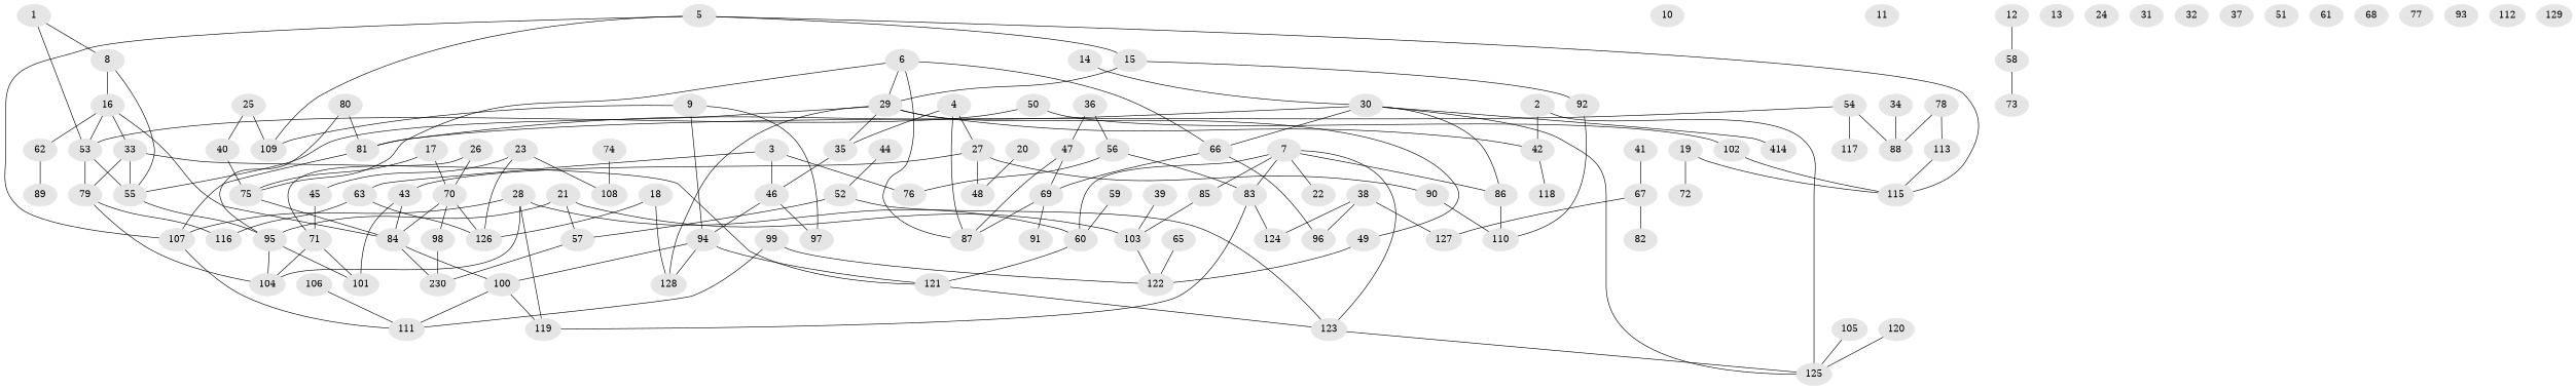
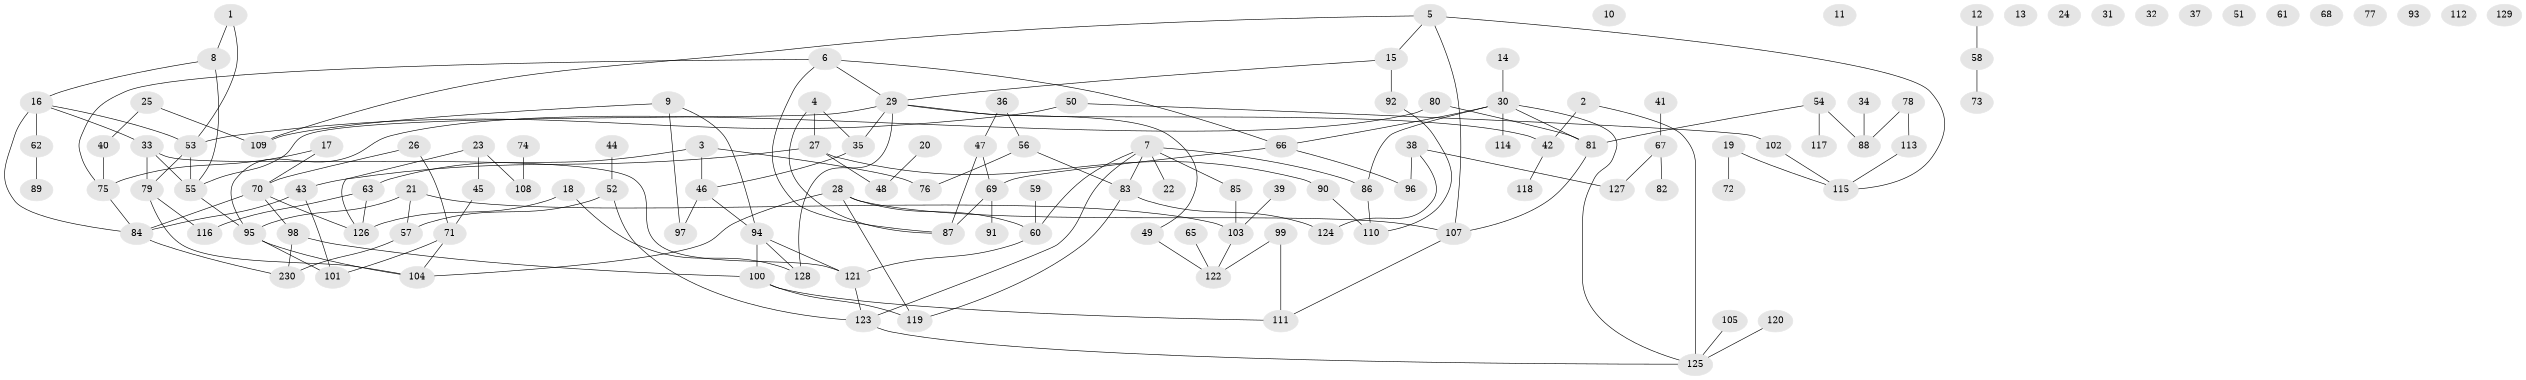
  graph {
    node [color=gray90 style=filled]
    1
    8
    53
    16
    55
    79
-   106
    111
    2
    42
    125
    118
    3
    46
    63
    76
    94
    97
    126
    116
    4
    27
    35
    87
    48
    43
    90
    5
    15
    107
    109
    115
    29
    92
    6
    66
    75
    128
    49
    96
    69
    84
    7
    22
    60
    83
    85
    86
    123
    121
    119
    124
    103
    110
    33
    62
    95
    9
    100
    10
    11
    12
    58
    73
    13
    14
    30
    81
-   114 [label=414]
+   114
    89
    n71 [label=230]
    17
    70
    98
    18
    19
    72
    20
    21
    57
    104
    101
    122
    23
    45
    108
    71
    24
    25
    40
    26
    28
    31
    32
    34
    88
    36
    47
    56
    37
    38
    127
    39
    41
    67
    82
    44
    52
    91
    50
    102
    51
    54
    117
    59
    61
    65
    68
    74
    77
    78
    113
    80
    93
    99
    105
    112
    120
    129
    1 -- 8
    1 -- 53
    8 -- 16
    8 -- 55
    53 -- 55
    53 -- 79
    16 -- 53
    16 -- 84
    16 -- 33
    16 -- 62
    55 -- 95
    79 -- 116
    79 -- 104
-   106 -- 111
    2 -- 42
    2 -- 125
    42 -- 118
    3 -- 46
    3 -- 63
    3 -- 76
    46 -- 94
    46 -- 97
    63 -- 126
    63 -- 116
    94 -- 128
    94 -- 121
    94 -- 100
    4 -- 27
    4 -- 35
    4 -- 87
    27 -- 48
    27 -- 43
    27 -- 90
    35 -- 46
    43 -- 84
    43 -- 101
    90 -- 110
    5 -- 15
    5 -- 107
    5 -- 109
    5 -- 115
    15 -- 29
    15 -- 92
    107 -- 111
    29 -- 55
    29 -- 42
    29 -- 35
    29 -- 128
    29 -- 49
    92 -- 110
    6 -- 87
    6 -- 29
    6 -- 66
    6 -- 75
    66 -- 96
    66 -- 69
    75 -- 84
    49 -- 122
    69 -- 87
    69 -- 91
-   84 -- 100
+   98 -- 100
    84 -- n71
    7 -- 22
    7 -- 60
    7 -- 83
    7 -- 85
    7 -- 86
    7 -- 123
    60 -- 121
    83 -- 119
    83 -- 124
    85 -- 103
    86 -- 110
    123 -- 125
    121 -- 123
    103 -- 122
    33 -- 55
    33 -- 79
    33 -- 121
    62 -- 89
    95 -- 104
    95 -- 101
    9 -- 94
    9 -- 97
    9 -- 109
    100 -- 111
    100 -- 119
    12 -- 58
    58 -- 73
    14 -- 30
    30 -- 125
    30 -- 66
    30 -- 86
    30 -- 81
    30 -- 114
    81 -- 107
    17 -- 75
    17 -- 70
    70 -- 126
    70 -- 84
    70 -- 98
    98 -- n71
    18 -- 126
    18 -- 128
    19 -- 115
    19 -- 72
    20 -- 48
    21 -- 103
    21 -- 95
    21 -- 57
    57 -- n71
    23 -- 126
    23 -- 45
    23 -- 108
    45 -- 71
    71 -- 104
    71 -- 101
    25 -- 109
    25 -- 40
    40 -- 75
    26 -- 70
    26 -- 71
    28 -- 107
    28 -- 60
    28 -- 119
    28 -- 104
    34 -- 88
    36 -- 47
    36 -- 56
    47 -- 87
    47 -- 69
    56 -- 76
    56 -- 83
    38 -- 96
    38 -- 124
    38 -- 127
    39 -- 103
    41 -- 67
    67 -- 127
    67 -- 82
    44 -- 52
    52 -- 123
    52 -- 57
    50 -- 53
    50 -- 102
    102 -- 115
    54 -- 81
    54 -- 88
    54 -- 117
    59 -- 60
    65 -- 122
    74 -- 108
    78 -- 88
    78 -- 113
    113 -- 115
    80 -- 95
    80 -- 81
    99 -- 111
    99 -- 122
    105 -- 125
    120 -- 125
  }
